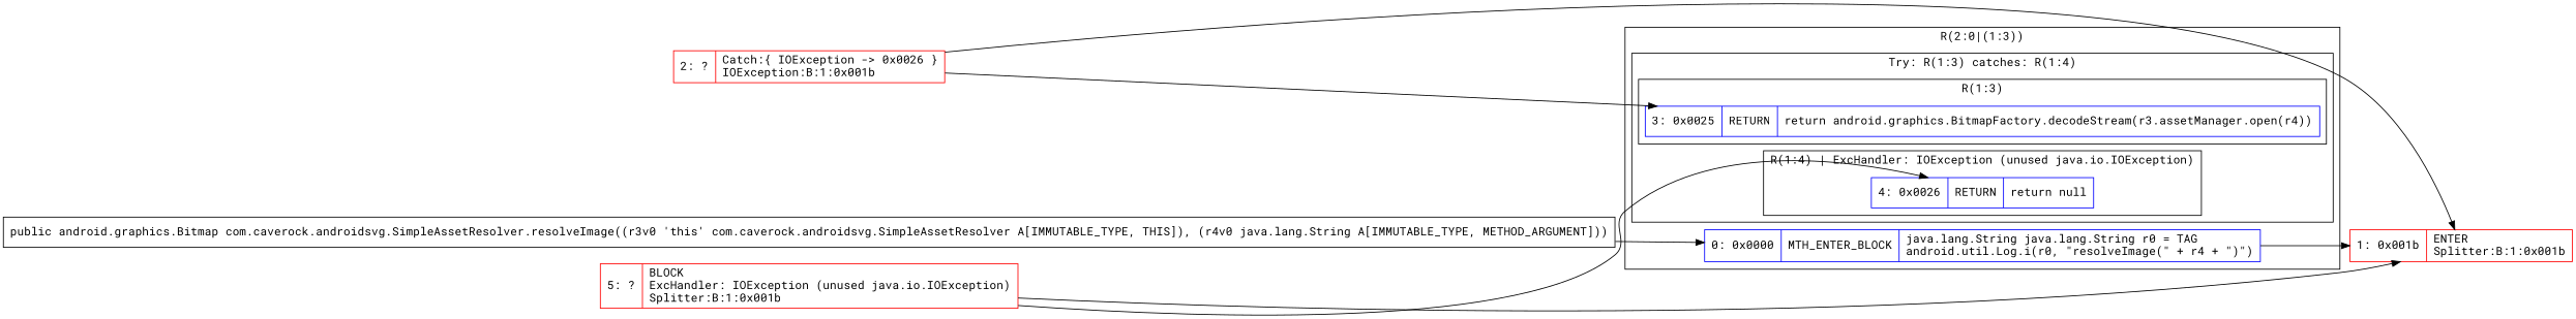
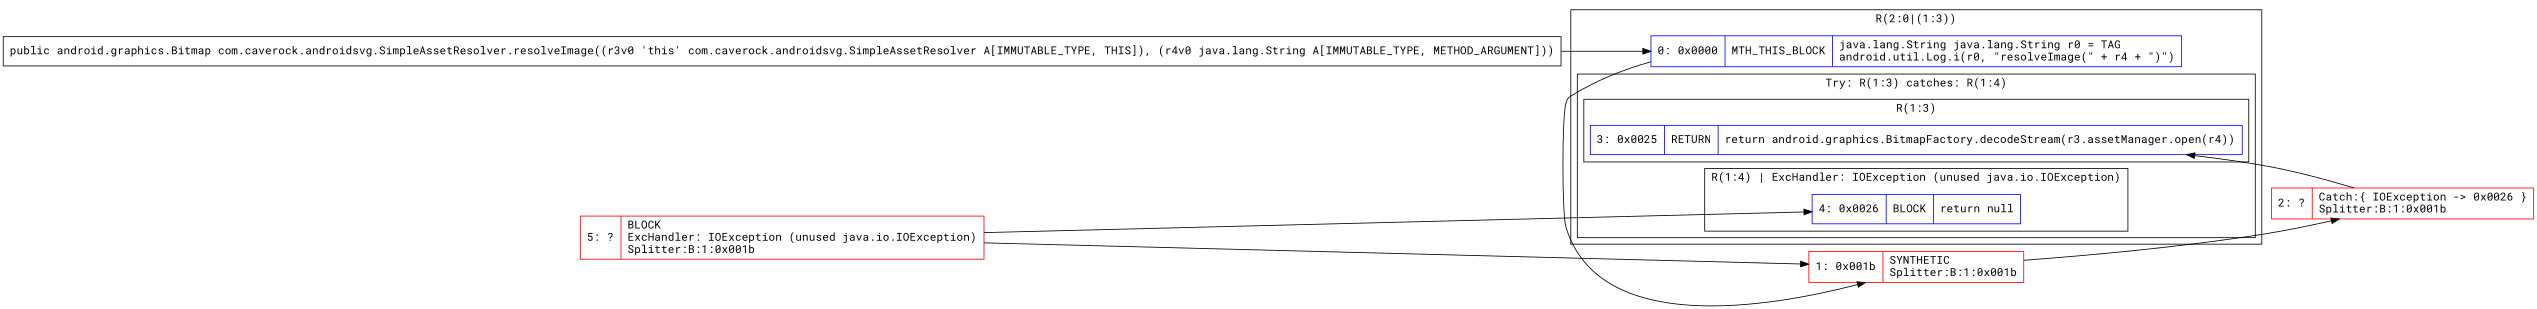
  digraph {
    fontname="Roboto Mono"
    rankdir=LR
    node [color=blue fontname="Roboto Mono" shape=record]
    edge [fontname="Roboto Mono"]
    n1 [label="{3\:\ 0x0025|RETURN\l|return android.graphics.BitmapFactory.decodeStream(r3.assetManager.open(r4))\l}"]
-   n2 [label="{4\:\ 0x0026|RETURN\l|return null\l}"]
-   n3 [label="{0\:\ 0x0000|MTH_ENTER_BLOCK\l|java.lang.String java.lang.String r0 = TAG\landroid.util.Log.i(r0, \"resolveImage(\" + r4 + \")\")\l}"]
-   n4 [color=red label="{1\:\ 0x001b|ENTER\lSplitter:B:1:0x001b\l}"]
-   n5 [color=red label="{2\:\ ?|Catch:\{ IOException \-\> 0x0026 \}\lIOException:B:1:0x001b\l}"]
+   n2 [label="{4\:\ 0x0026|BLOCK\l|return null\l}"]
+   n3 [label="{0\:\ 0x0000|MTH_THIS_BLOCK\l|java.lang.String java.lang.String r0 = TAG\landroid.util.Log.i(r0, \"resolveImage(\" + r4 + \")\")\l}"]
+   n4 [color=red label="{1\:\ 0x001b|SYNTHETIC\lSplitter:B:1:0x001b\l}"]
+   n5 [color=red label="{2\:\ ?|Catch:\{ IOException \-\> 0x0026 \}\lSplitter:B:1:0x001b\l}"]
    n6 [color=red label="{5\:\ ?|BLOCK\lExcHandler: IOException (unused java.io.IOException)\lSplitter:B:1:0x001b\l}"]
    n7 [label="{public android.graphics.Bitmap com.caverock.androidsvg.SimpleAssetResolver.resolveImage((r3v0 'this' com.caverock.androidsvg.SimpleAssetResolver A[IMMUTABLE_TYPE, THIS]), (r4v0 java.lang.String A[IMMUTABLE_TYPE, METHOD_ARGUMENT])) }" color=""]
    subgraph cluster_1 {
      label="R(2:0|(1:3))"
      n3
      subgraph cluster_2 {
        label="Try: R(1:3) catches: R(1:4)"
        subgraph cluster_3 {
          label="R(1:3)"
          n1
        }
        subgraph cluster_4 {
          label="R(1:4) | ExcHandler: IOException (unused java.io.IOException)\l"
          n2
        }
      }
    }
    subgraph cluster_5 {
      label="R(1:4) | ExcHandler: IOException (unused java.io.IOException)\l"
    }
    n3 -> n4
-   n5 -> n4
+   n4 -> n5
    n5 -> n1
    n6 -> n2
    n6 -> n4
    n7 -> n3
  }
